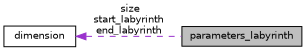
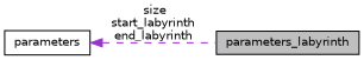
  digraph {
    rankdir=LR
    node [color=black fontname=Helvetica fontsize=10 shape=record style=filled]
    n1 [fillcolor=grey75 fontcolor=black height=0.2 label=parameters_labyrinth width=0.4]
-   n2 [fillcolor=white height=0.2 label=dimension width=0.4]
+   n2 [fillcolor=white height=0.2 label=parameters width=0.4]
    n2 -> n1 [color=darkorchid3 dir=back fontname=Helvetica fontsize=10 label=" size\nstart_labyrinth\nend_labyrinth" labelfontname=Helvetica labelfontsize=10 style=dashed]
  }
